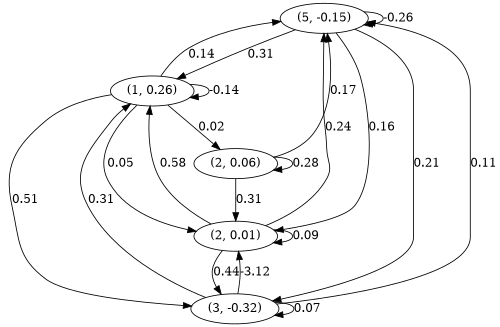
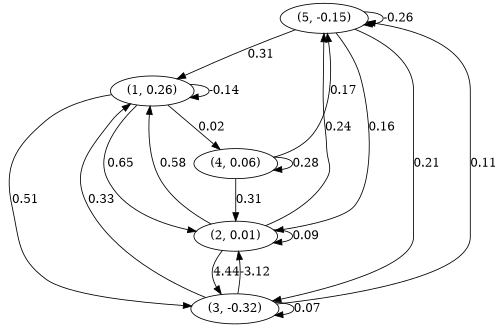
  digraph {
    n1 [label="(5, -0.15)"]
    n2 [label="(1, 0.26)"]
    n3 [label="(2, 0.01)"]
    n4 [label="(3, -0.32)"]
-   n5 [label="(2, 0.06)"]
+   n5 [label="(4, 0.06)"]
    n1 -> n1 [label=-0.26]
    n1 -> n2 [label=0.31]
    n1 -> n3 [label=0.16]
    n1 -> n4 [label=0.21]
-   n2 -> n1 [label=0.14]
    n2 -> n2 [label=-0.14]
-   n2 -> n3 [label=0.05]
+   n2 -> n3 [label=0.65]
    n2 -> n4 [label=0.51]
    n2 -> n5 [label=0.02]
    n3 -> n1 [label=0.24]
    n3 -> n2 [label=0.58]
    n3 -> n3 [label=0.09]
-   n3 -> n4 [label=0.44]
+   n3 -> n4 [label=4.44]
    n4 -> n1 [label=0.11]
-   n4 -> n2 [label=0.31]
+   n4 -> n2 [label=0.33]
    n4 -> n3 [label=-3.12]
    n4 -> n4 [label=0.07]
    n5 -> n1 [label=0.17]
    n5 -> n3 [label=0.31]
    n5 -> n5 [label=0.28]
  }
